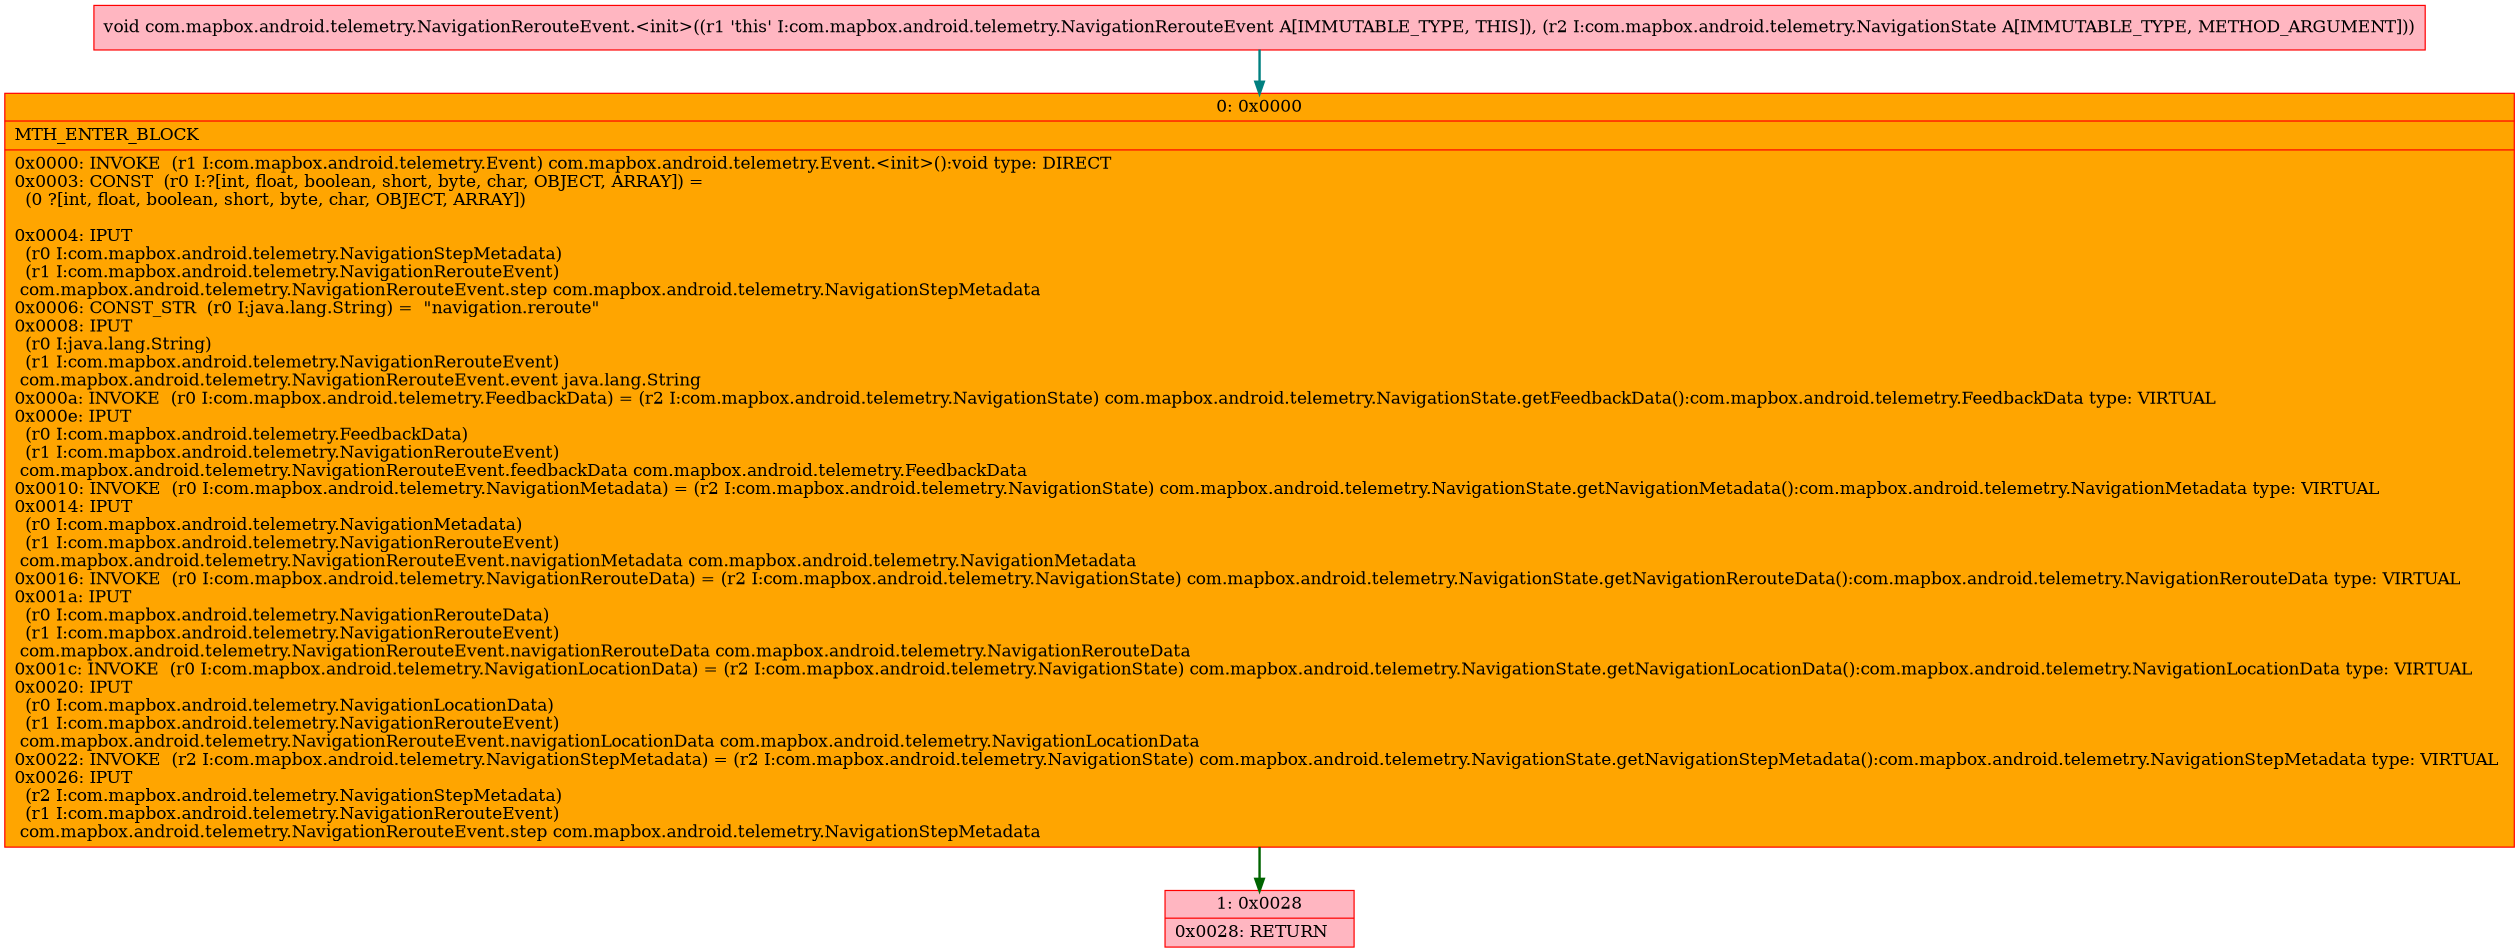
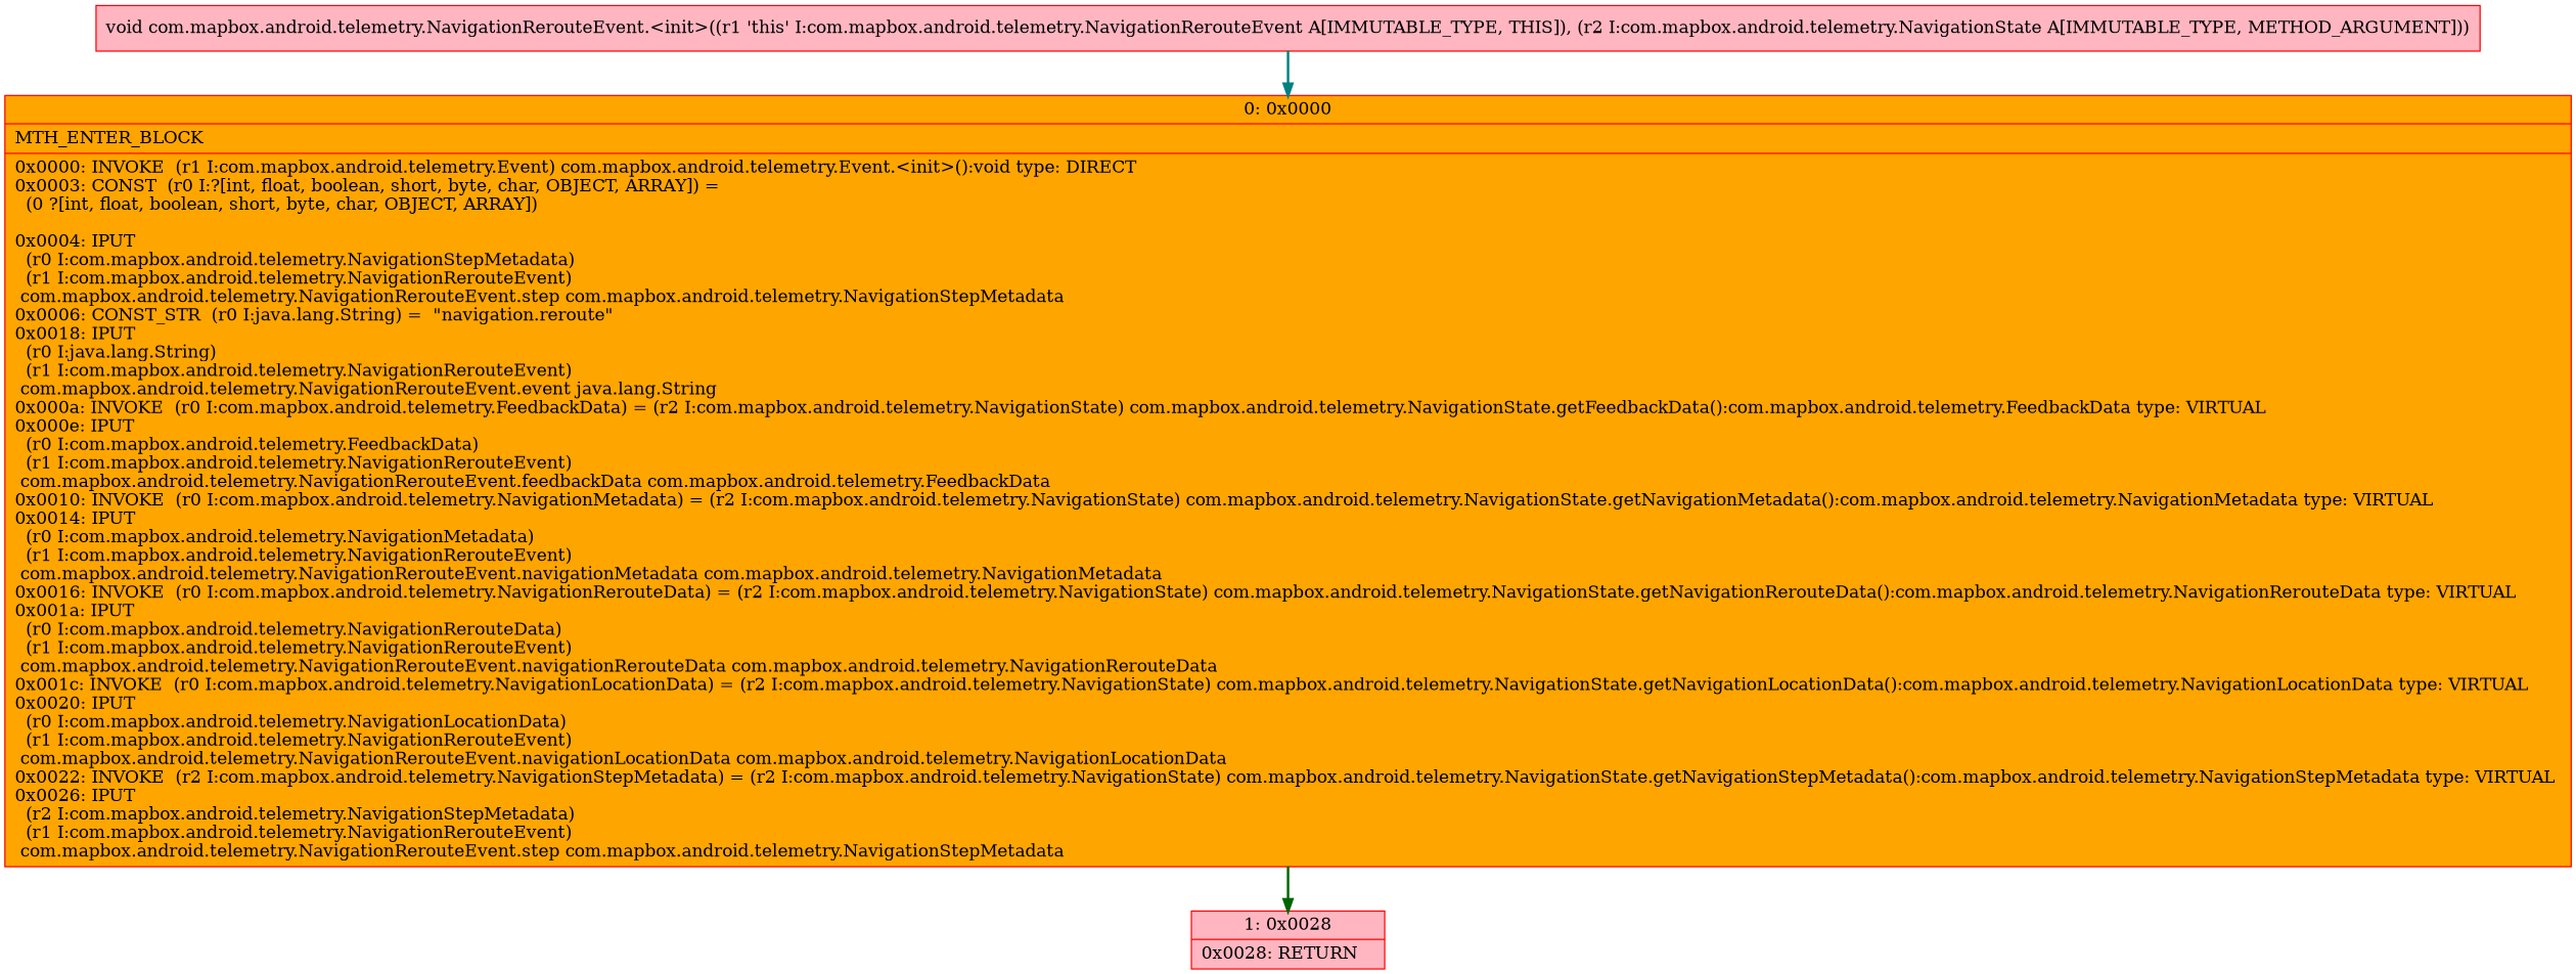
  digraph {
    node [shape=record style=filled fillcolor=lightpink color=red]
    edge [style=bold]
-   n1 [label="{0\:\ 0x0000|MTH_ENTER_BLOCK\l|0x0000: INVOKE  (r1 I:com.mapbox.android.telemetry.Event) com.mapbox.android.telemetry.Event.\<init\>():void type: DIRECT \l0x0003: CONST  (r0 I:?[int, float, boolean, short, byte, char, OBJECT, ARRAY]) = \l  (0 ?[int, float, boolean, short, byte, char, OBJECT, ARRAY])\l \l0x0004: IPUT  \l  (r0 I:com.mapbox.android.telemetry.NavigationStepMetadata)\l  (r1 I:com.mapbox.android.telemetry.NavigationRerouteEvent)\l com.mapbox.android.telemetry.NavigationRerouteEvent.step com.mapbox.android.telemetry.NavigationStepMetadata \l0x0006: CONST_STR  (r0 I:java.lang.String) =  \"navigation.reroute\" \l0x0008: IPUT  \l  (r0 I:java.lang.String)\l  (r1 I:com.mapbox.android.telemetry.NavigationRerouteEvent)\l com.mapbox.android.telemetry.NavigationRerouteEvent.event java.lang.String \l0x000a: INVOKE  (r0 I:com.mapbox.android.telemetry.FeedbackData) = (r2 I:com.mapbox.android.telemetry.NavigationState) com.mapbox.android.telemetry.NavigationState.getFeedbackData():com.mapbox.android.telemetry.FeedbackData type: VIRTUAL \l0x000e: IPUT  \l  (r0 I:com.mapbox.android.telemetry.FeedbackData)\l  (r1 I:com.mapbox.android.telemetry.NavigationRerouteEvent)\l com.mapbox.android.telemetry.NavigationRerouteEvent.feedbackData com.mapbox.android.telemetry.FeedbackData \l0x0010: INVOKE  (r0 I:com.mapbox.android.telemetry.NavigationMetadata) = (r2 I:com.mapbox.android.telemetry.NavigationState) com.mapbox.android.telemetry.NavigationState.getNavigationMetadata():com.mapbox.android.telemetry.NavigationMetadata type: VIRTUAL \l0x0014: IPUT  \l  (r0 I:com.mapbox.android.telemetry.NavigationMetadata)\l  (r1 I:com.mapbox.android.telemetry.NavigationRerouteEvent)\l com.mapbox.android.telemetry.NavigationRerouteEvent.navigationMetadata com.mapbox.android.telemetry.NavigationMetadata \l0x0016: INVOKE  (r0 I:com.mapbox.android.telemetry.NavigationRerouteData) = (r2 I:com.mapbox.android.telemetry.NavigationState) com.mapbox.android.telemetry.NavigationState.getNavigationRerouteData():com.mapbox.android.telemetry.NavigationRerouteData type: VIRTUAL \l0x001a: IPUT  \l  (r0 I:com.mapbox.android.telemetry.NavigationRerouteData)\l  (r1 I:com.mapbox.android.telemetry.NavigationRerouteEvent)\l com.mapbox.android.telemetry.NavigationRerouteEvent.navigationRerouteData com.mapbox.android.telemetry.NavigationRerouteData \l0x001c: INVOKE  (r0 I:com.mapbox.android.telemetry.NavigationLocationData) = (r2 I:com.mapbox.android.telemetry.NavigationState) com.mapbox.android.telemetry.NavigationState.getNavigationLocationData():com.mapbox.android.telemetry.NavigationLocationData type: VIRTUAL \l0x0020: IPUT  \l  (r0 I:com.mapbox.android.telemetry.NavigationLocationData)\l  (r1 I:com.mapbox.android.telemetry.NavigationRerouteEvent)\l com.mapbox.android.telemetry.NavigationRerouteEvent.navigationLocationData com.mapbox.android.telemetry.NavigationLocationData \l0x0022: INVOKE  (r2 I:com.mapbox.android.telemetry.NavigationStepMetadata) = (r2 I:com.mapbox.android.telemetry.NavigationState) com.mapbox.android.telemetry.NavigationState.getNavigationStepMetadata():com.mapbox.android.telemetry.NavigationStepMetadata type: VIRTUAL \l0x0026: IPUT  \l  (r2 I:com.mapbox.android.telemetry.NavigationStepMetadata)\l  (r1 I:com.mapbox.android.telemetry.NavigationRerouteEvent)\l com.mapbox.android.telemetry.NavigationRerouteEvent.step com.mapbox.android.telemetry.NavigationStepMetadata \l}" fillcolor=orange]
+   n1 [label="{0\:\ 0x0000|MTH_ENTER_BLOCK\l|0x0000: INVOKE  (r1 I:com.mapbox.android.telemetry.Event) com.mapbox.android.telemetry.Event.\<init\>():void type: DIRECT \l0x0003: CONST  (r0 I:?[int, float, boolean, short, byte, char, OBJECT, ARRAY]) = \l  (0 ?[int, float, boolean, short, byte, char, OBJECT, ARRAY])\l \l0x0004: IPUT  \l  (r0 I:com.mapbox.android.telemetry.NavigationStepMetadata)\l  (r1 I:com.mapbox.android.telemetry.NavigationRerouteEvent)\l com.mapbox.android.telemetry.NavigationRerouteEvent.step com.mapbox.android.telemetry.NavigationStepMetadata \l0x0006: CONST_STR  (r0 I:java.lang.String) =  \"navigation.reroute\" \l0x0018: IPUT  \l  (r0 I:java.lang.String)\l  (r1 I:com.mapbox.android.telemetry.NavigationRerouteEvent)\l com.mapbox.android.telemetry.NavigationRerouteEvent.event java.lang.String \l0x000a: INVOKE  (r0 I:com.mapbox.android.telemetry.FeedbackData) = (r2 I:com.mapbox.android.telemetry.NavigationState) com.mapbox.android.telemetry.NavigationState.getFeedbackData():com.mapbox.android.telemetry.FeedbackData type: VIRTUAL \l0x000e: IPUT  \l  (r0 I:com.mapbox.android.telemetry.FeedbackData)\l  (r1 I:com.mapbox.android.telemetry.NavigationRerouteEvent)\l com.mapbox.android.telemetry.NavigationRerouteEvent.feedbackData com.mapbox.android.telemetry.FeedbackData \l0x0010: INVOKE  (r0 I:com.mapbox.android.telemetry.NavigationMetadata) = (r2 I:com.mapbox.android.telemetry.NavigationState) com.mapbox.android.telemetry.NavigationState.getNavigationMetadata():com.mapbox.android.telemetry.NavigationMetadata type: VIRTUAL \l0x0014: IPUT  \l  (r0 I:com.mapbox.android.telemetry.NavigationMetadata)\l  (r1 I:com.mapbox.android.telemetry.NavigationRerouteEvent)\l com.mapbox.android.telemetry.NavigationRerouteEvent.navigationMetadata com.mapbox.android.telemetry.NavigationMetadata \l0x0016: INVOKE  (r0 I:com.mapbox.android.telemetry.NavigationRerouteData) = (r2 I:com.mapbox.android.telemetry.NavigationState) com.mapbox.android.telemetry.NavigationState.getNavigationRerouteData():com.mapbox.android.telemetry.NavigationRerouteData type: VIRTUAL \l0x001a: IPUT  \l  (r0 I:com.mapbox.android.telemetry.NavigationRerouteData)\l  (r1 I:com.mapbox.android.telemetry.NavigationRerouteEvent)\l com.mapbox.android.telemetry.NavigationRerouteEvent.navigationRerouteData com.mapbox.android.telemetry.NavigationRerouteData \l0x001c: INVOKE  (r0 I:com.mapbox.android.telemetry.NavigationLocationData) = (r2 I:com.mapbox.android.telemetry.NavigationState) com.mapbox.android.telemetry.NavigationState.getNavigationLocationData():com.mapbox.android.telemetry.NavigationLocationData type: VIRTUAL \l0x0020: IPUT  \l  (r0 I:com.mapbox.android.telemetry.NavigationLocationData)\l  (r1 I:com.mapbox.android.telemetry.NavigationRerouteEvent)\l com.mapbox.android.telemetry.NavigationRerouteEvent.navigationLocationData com.mapbox.android.telemetry.NavigationLocationData \l0x0022: INVOKE  (r2 I:com.mapbox.android.telemetry.NavigationStepMetadata) = (r2 I:com.mapbox.android.telemetry.NavigationState) com.mapbox.android.telemetry.NavigationState.getNavigationStepMetadata():com.mapbox.android.telemetry.NavigationStepMetadata type: VIRTUAL \l0x0026: IPUT  \l  (r2 I:com.mapbox.android.telemetry.NavigationStepMetadata)\l  (r1 I:com.mapbox.android.telemetry.NavigationRerouteEvent)\l com.mapbox.android.telemetry.NavigationRerouteEvent.step com.mapbox.android.telemetry.NavigationStepMetadata \l}" fillcolor=orange]
    n2 [label="{1\:\ 0x0028|0x0028: RETURN   \l}"]
    n3 [label="{void com.mapbox.android.telemetry.NavigationRerouteEvent.\<init\>((r1 'this' I:com.mapbox.android.telemetry.NavigationRerouteEvent A[IMMUTABLE_TYPE, THIS]), (r2 I:com.mapbox.android.telemetry.NavigationState A[IMMUTABLE_TYPE, METHOD_ARGUMENT])) }"]
    n1 -> n2 [color=darkgreen]
    n3 -> n1 [color=teal]
  }
